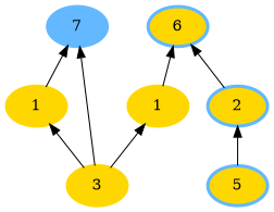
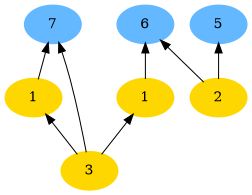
  digraph {
    fontsize=24
    rankdir=BT
    node [color=gold fillcolor=gold penwidth=3 shape=ellipse style=filled]
    edge [arrowhead=normal color=black style=solid]
    n1 [label=3]
    n2 [label=1]
    n3 [label=1]
    7 [color=steelblue1 fillcolor=steelblue1]
-   n5 [color=steelblue1 label=2]
-   5 [color=steelblue1]
-   6 [color=steelblue1]
+   n5 [label=2]
+   5 [color=steelblue1 fillcolor=steelblue1]
+   6 [color=steelblue1 fillcolor=steelblue1]
    n1 -> n2
    n1 -> n3
    n1 -> 7
    n2 -> 6
    n3 -> 7
-   5 -> n5
+   n5 -> 5
    n5 -> 6
  }
